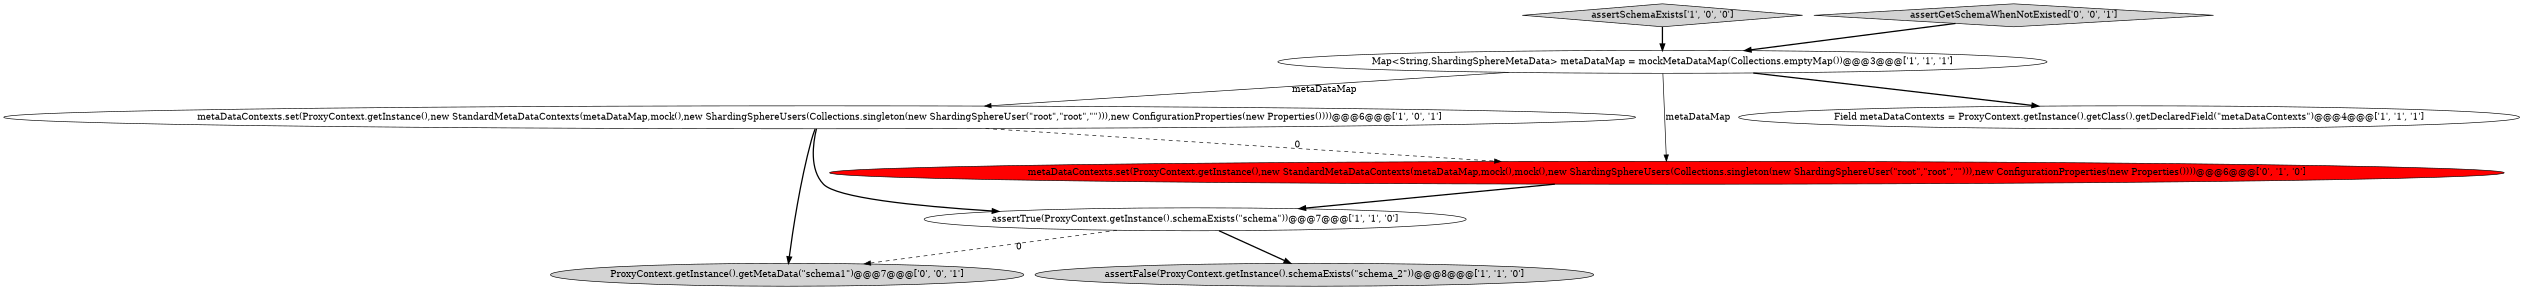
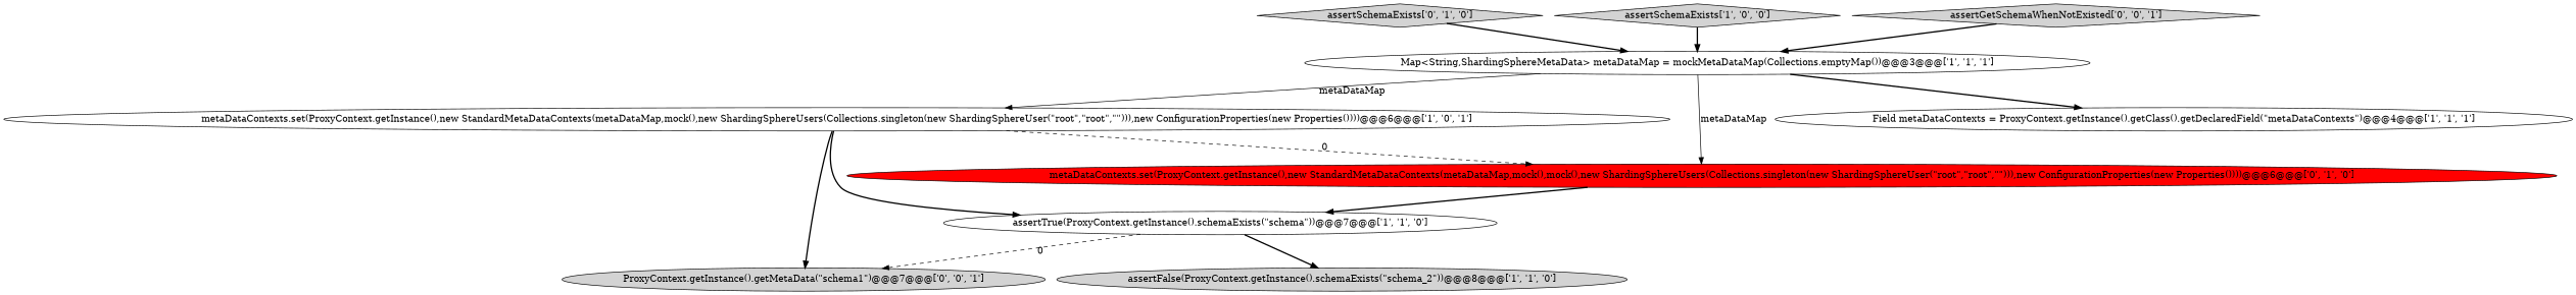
  digraph {
    node [fillcolor=lightgray shape=ellipse style=filled]
    edge [style=bold]
    n1 [label="ProxyContext.getInstance().getMetaData(\"schema1\")@@@7@@@['0', '0', '1']"]
    n2 [fillcolor=red label="metaDataContexts.set(ProxyContext.getInstance(),new StandardMetaDataContexts(metaDataMap,mock(),mock(),new ShardingSphereUsers(Collections.singleton(new ShardingSphereUser(\"root\",\"root\",\"\"))),new ConfigurationProperties(new Properties())))@@@6@@@['0', '1', '0']"]
    n3 [fillcolor=white label="assertTrue(ProxyContext.getInstance().schemaExists(\"schema\"))@@@7@@@['1', '1', '0']"]
    n4 [label="assertFalse(ProxyContext.getInstance().schemaExists(\"schema_2\"))@@@8@@@['1', '1', '0']"]
    n5 [fillcolor=white label="metaDataContexts.set(ProxyContext.getInstance(),new StandardMetaDataContexts(metaDataMap,mock(),new ShardingSphereUsers(Collections.singleton(new ShardingSphereUser(\"root\",\"root\",\"\"))),new ConfigurationProperties(new Properties())))@@@6@@@['1', '0', '1']"]
+   n6 [label="assertSchemaExists['0', '1', '0']" shape=diamond]
    n7 [fillcolor=white label="Map<String,ShardingSphereMetaData> metaDataMap = mockMetaDataMap(Collections.emptyMap())@@@3@@@['1', '1', '1']"]
    n8 [fillcolor=white label="Field metaDataContexts = ProxyContext.getInstance().getClass().getDeclaredField(\"metaDataContexts\")@@@4@@@['1', '1', '1']"]
    n9 [label="assertSchemaExists['1', '0', '0']" shape=diamond]
    n10 [label="assertGetSchemaWhenNotExisted['0', '0', '1']" shape=diamond]
    n2 -> n3
    n3 -> n1 [label=0 style=dashed]
    n3 -> n4
    n5 -> n1
    n5 -> n2 [label=0 style=dashed]
    n5 -> n3
+   n6 -> n7
    n7 -> n2 [label=metaDataMap style=solid]
    n7 -> n5 [label=metaDataMap style=solid]
    n7 -> n8
    n9 -> n7
    n10 -> n7
  }
